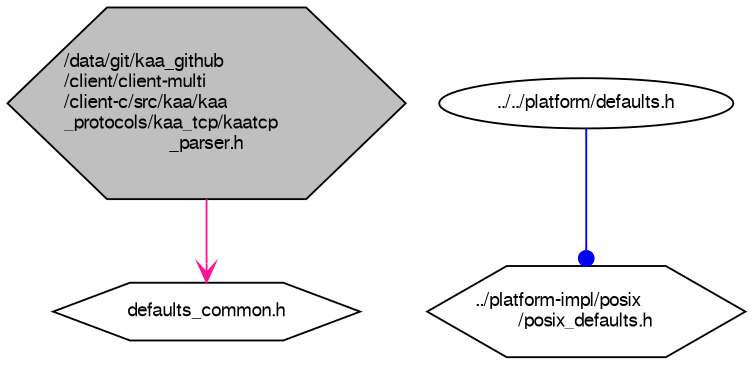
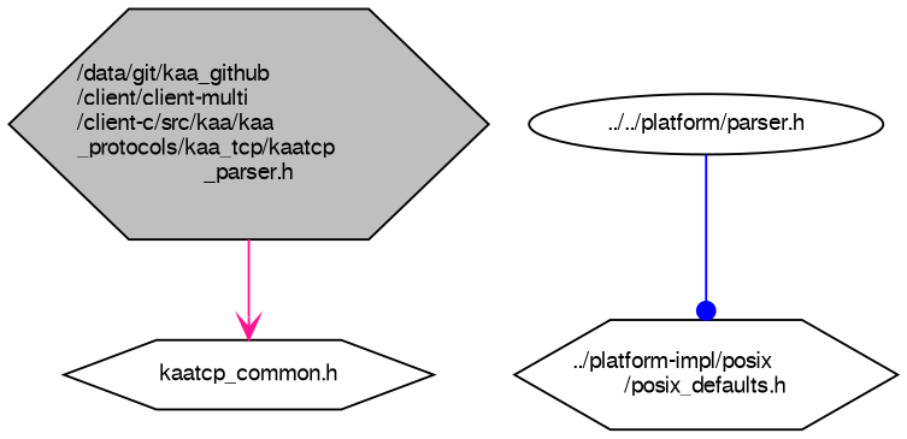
  digraph {
    node [color=black fontname=FreeSans fontsize=10 shape=hexagon]
    edge [fontname=FreeSans fontsize=10 labelfontname=FreeSans labelfontsize=10 style=solid]
    n1 [fillcolor=grey75 fontcolor=black height=0.2 label="/data/git/kaa_github\l/client/client-multi\l/client-c/src/kaa/kaa\l_protocols/kaa_tcp/kaatcp\l_parser.h" style=filled width=0.4]
-   n2 [height=0.2 label="defaults_common.h" width=0.4]
-   n3 [height=0.2 label="../../platform/defaults.h" shape=ellipse width=0.4]
+   n2 [height=0.2 label="kaatcp_common.h" width=0.4]
+   n3 [height=0.2 label="../../platform/parser.h" shape=ellipse width=0.4]
    n4 [height=0.2 label="../platform-impl/posix\l/posix_defaults.h" width=0.4]
    n1 -> n2 [arrowhead=vee color=deeppink]
    n3 -> n4 [arrowhead=dot color=blue]
  }
